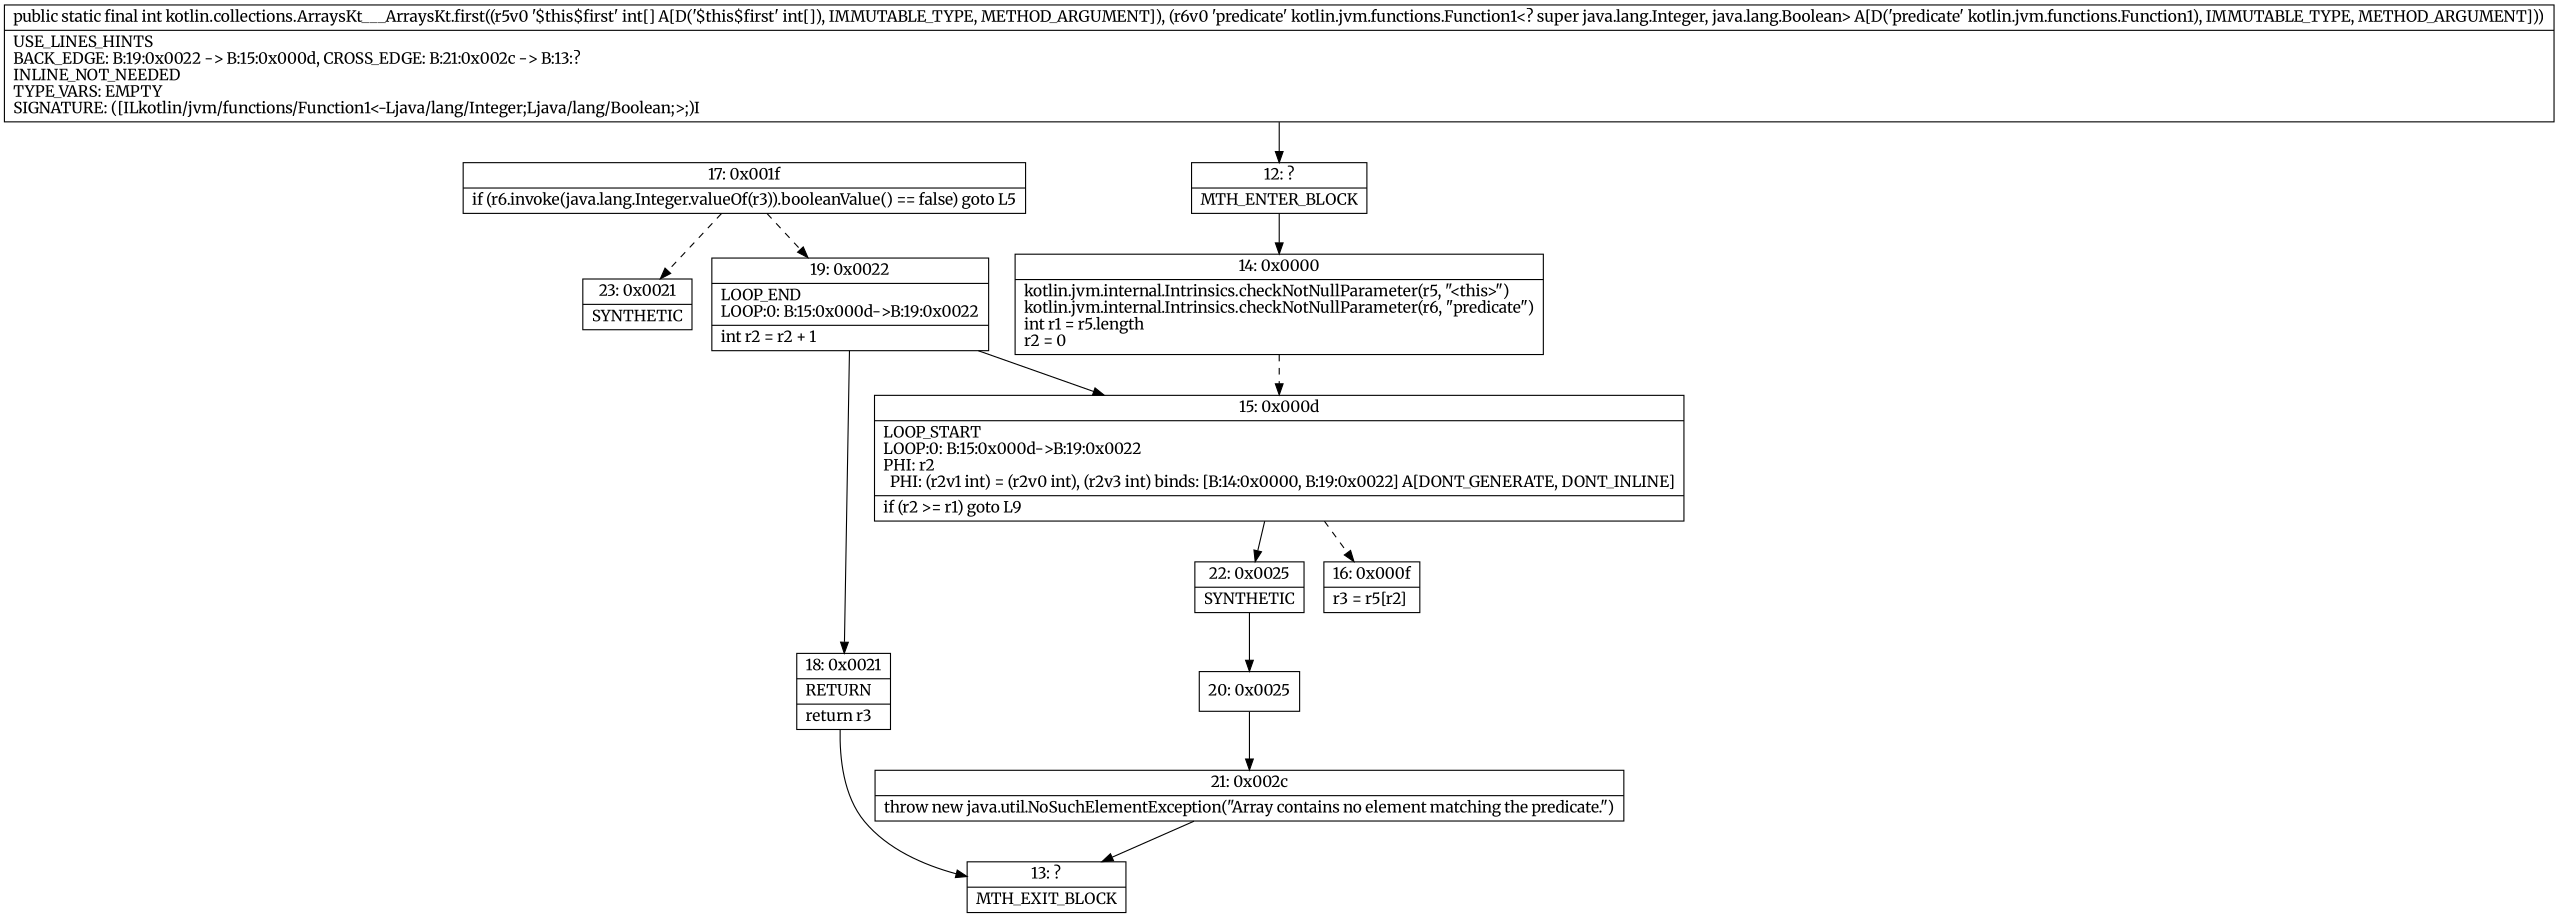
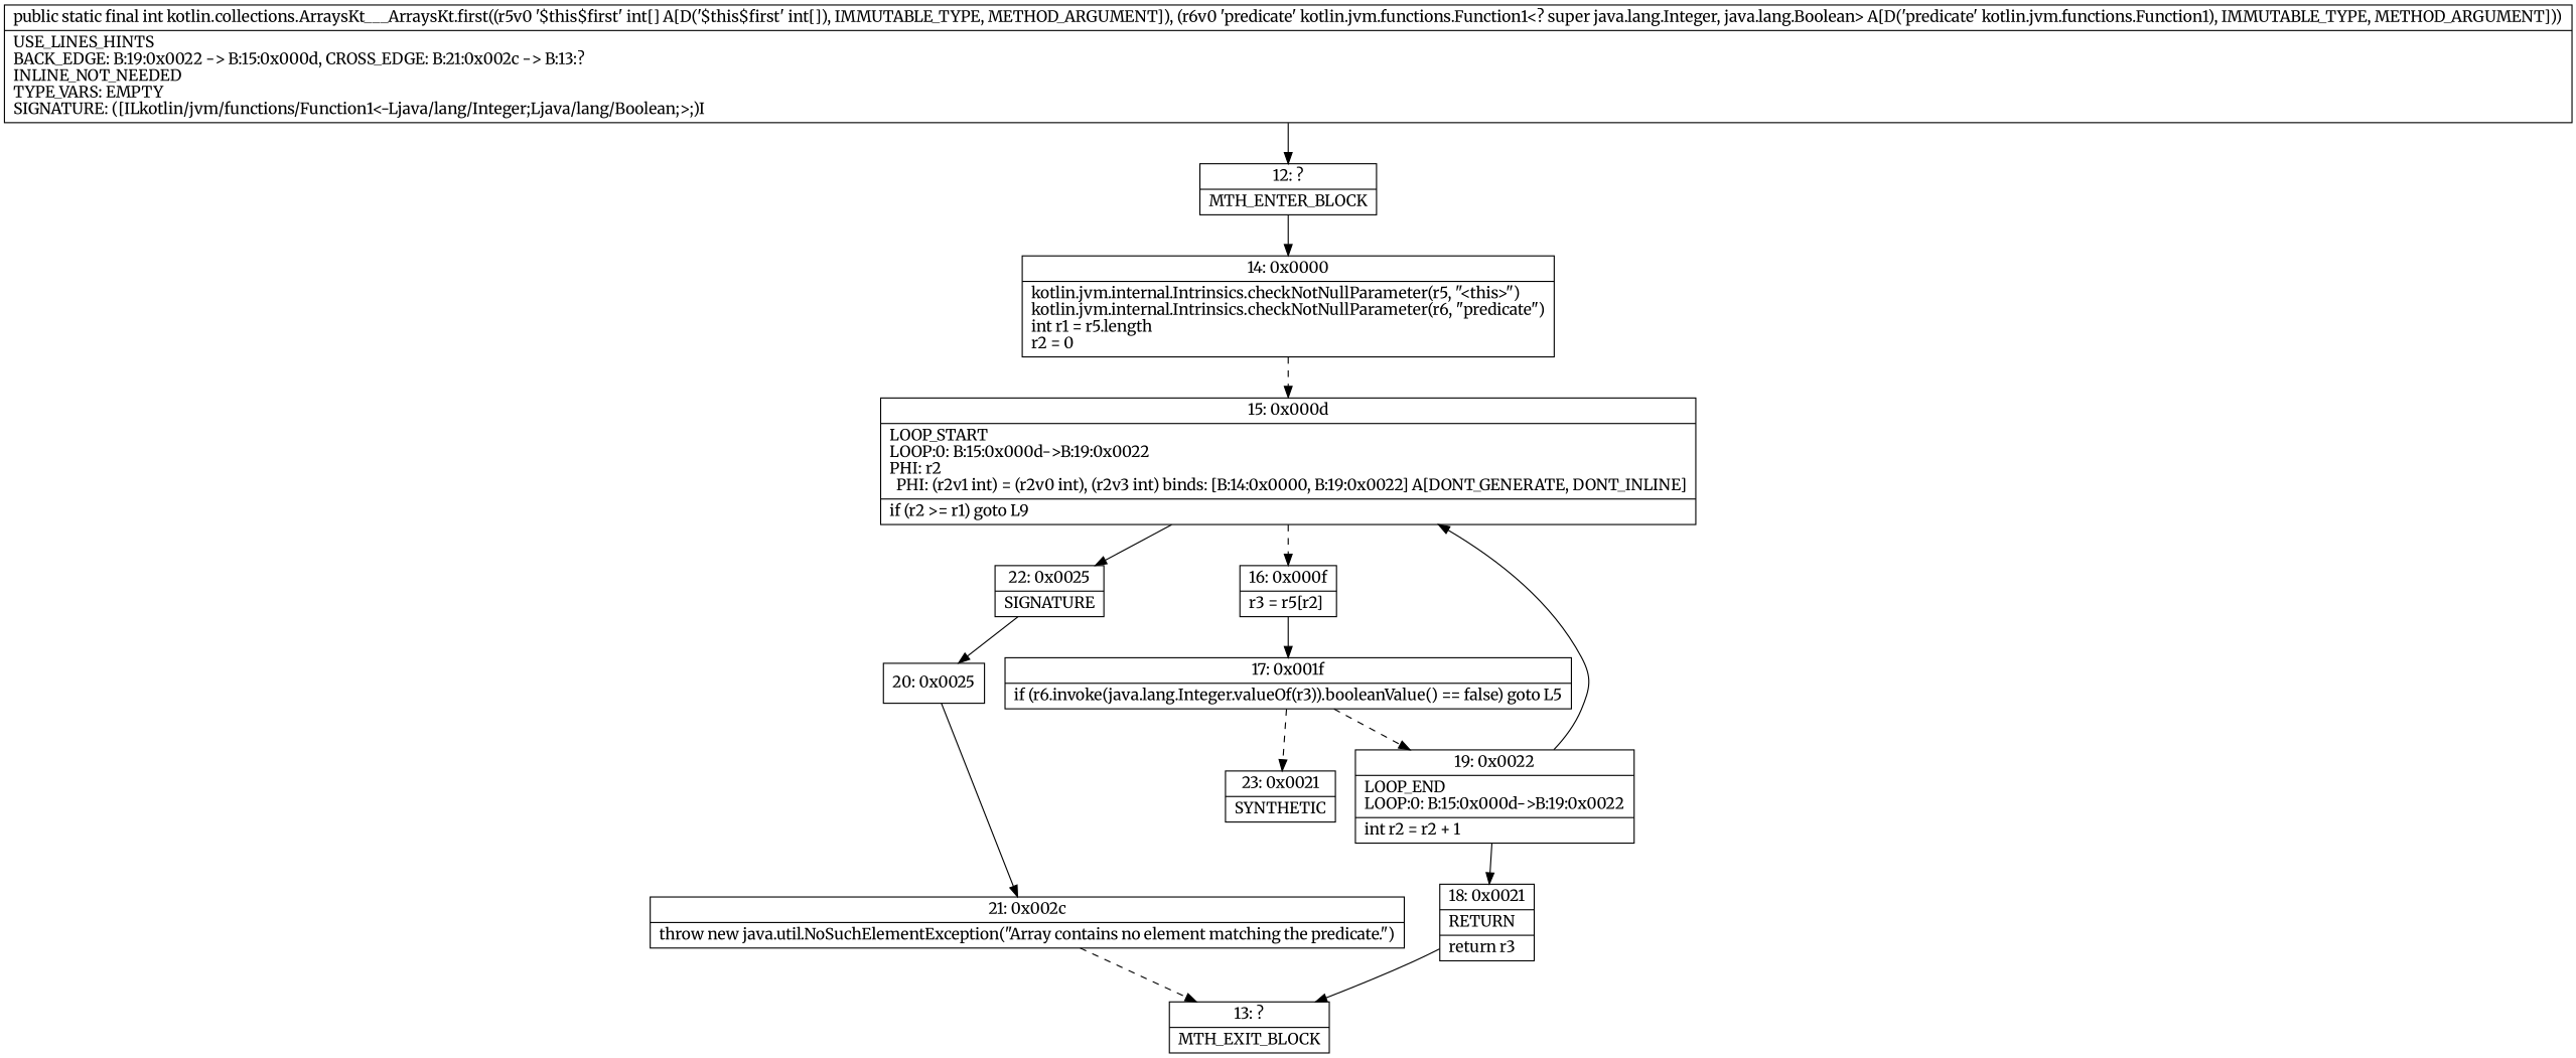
  digraph {
    fontname=Merriweather
    node [fontname=Merriweather shape=record]
    edge [fontname=Merriweather]
    n1 [label="{12\:\ ?|MTH_ENTER_BLOCK\l}"]
    n2 [label="{14\:\ 0x0000|kotlin.jvm.internal.Intrinsics.checkNotNullParameter(r5, \"\<this\>\")\lkotlin.jvm.internal.Intrinsics.checkNotNullParameter(r6, \"predicate\")\lint r1 = r5.length\lr2 = 0\l}"]
    n3 [label="{15\:\ 0x000d|LOOP_START\lLOOP:0: B:15:0x000d\-\>B:19:0x0022\lPHI: r2 \l  PHI: (r2v1 int) = (r2v0 int), (r2v3 int) binds: [B:14:0x0000, B:19:0x0022] A[DONT_GENERATE, DONT_INLINE]\l|if (r2 \>= r1) goto L9\l}"]
    n4 [label="{16\:\ 0x000f|r3 = r5[r2]\l}"]
-   n5 [label="{22\:\ 0x0025|SYNTHETIC\l}"]
+   n5 [label="{22\:\ 0x0025|SIGNATURE\l}"]
    n6 [label="{17\:\ 0x001f|if (r6.invoke(java.lang.Integer.valueOf(r3)).booleanValue() == false) goto L5\l}"]
    n7 [label="{20\:\ 0x0025}"]
    n8 [label="{19\:\ 0x0022|LOOP_END\lLOOP:0: B:15:0x000d\-\>B:19:0x0022\l|int r2 = r2 + 1\l}"]
    n9 [label="{23\:\ 0x0021|SYNTHETIC\l}"]
    n10 [label="{18\:\ 0x0021|RETURN\l|return r3\l}"]
    n11 [label="{13\:\ ?|MTH_EXIT_BLOCK\l}"]
    n12 [label="{21\:\ 0x002c|throw new java.util.NoSuchElementException(\"Array contains no element matching the predicate.\")\l}"]
    n13 [label="{public static final int kotlin.collections.ArraysKt___ArraysKt.first((r5v0 '$this$first' int[] A[D('$this$first' int[]), IMMUTABLE_TYPE, METHOD_ARGUMENT]), (r6v0 'predicate' kotlin.jvm.functions.Function1\<? super java.lang.Integer, java.lang.Boolean\> A[D('predicate' kotlin.jvm.functions.Function1), IMMUTABLE_TYPE, METHOD_ARGUMENT]))  | USE_LINES_HINTS\lBACK_EDGE: B:19:0x0022 \-\> B:15:0x000d, CROSS_EDGE: B:21:0x002c \-\> B:13:?\lINLINE_NOT_NEEDED\lTYPE_VARS: EMPTY\lSIGNATURE: ([ILkotlin\/jvm\/functions\/Function1\<\-Ljava\/lang\/Integer;Ljava\/lang\/Boolean;\>;)I\l}"]
    n1 -> n2
    n2 -> n3 [style=dashed]
    n3 -> n4 [style=dashed]
    n3 -> n5
+   n4 -> n6
    n5 -> n7
    n6 -> n8 [style=dashed]
    n6 -> n9 [style=dashed]
    n7 -> n12
    n8 -> n3
    n8 -> n10
    n10 -> n11
-   n12 -> n11
+   n12 -> n11 [style=dashed]
    n13 -> n1
  }
